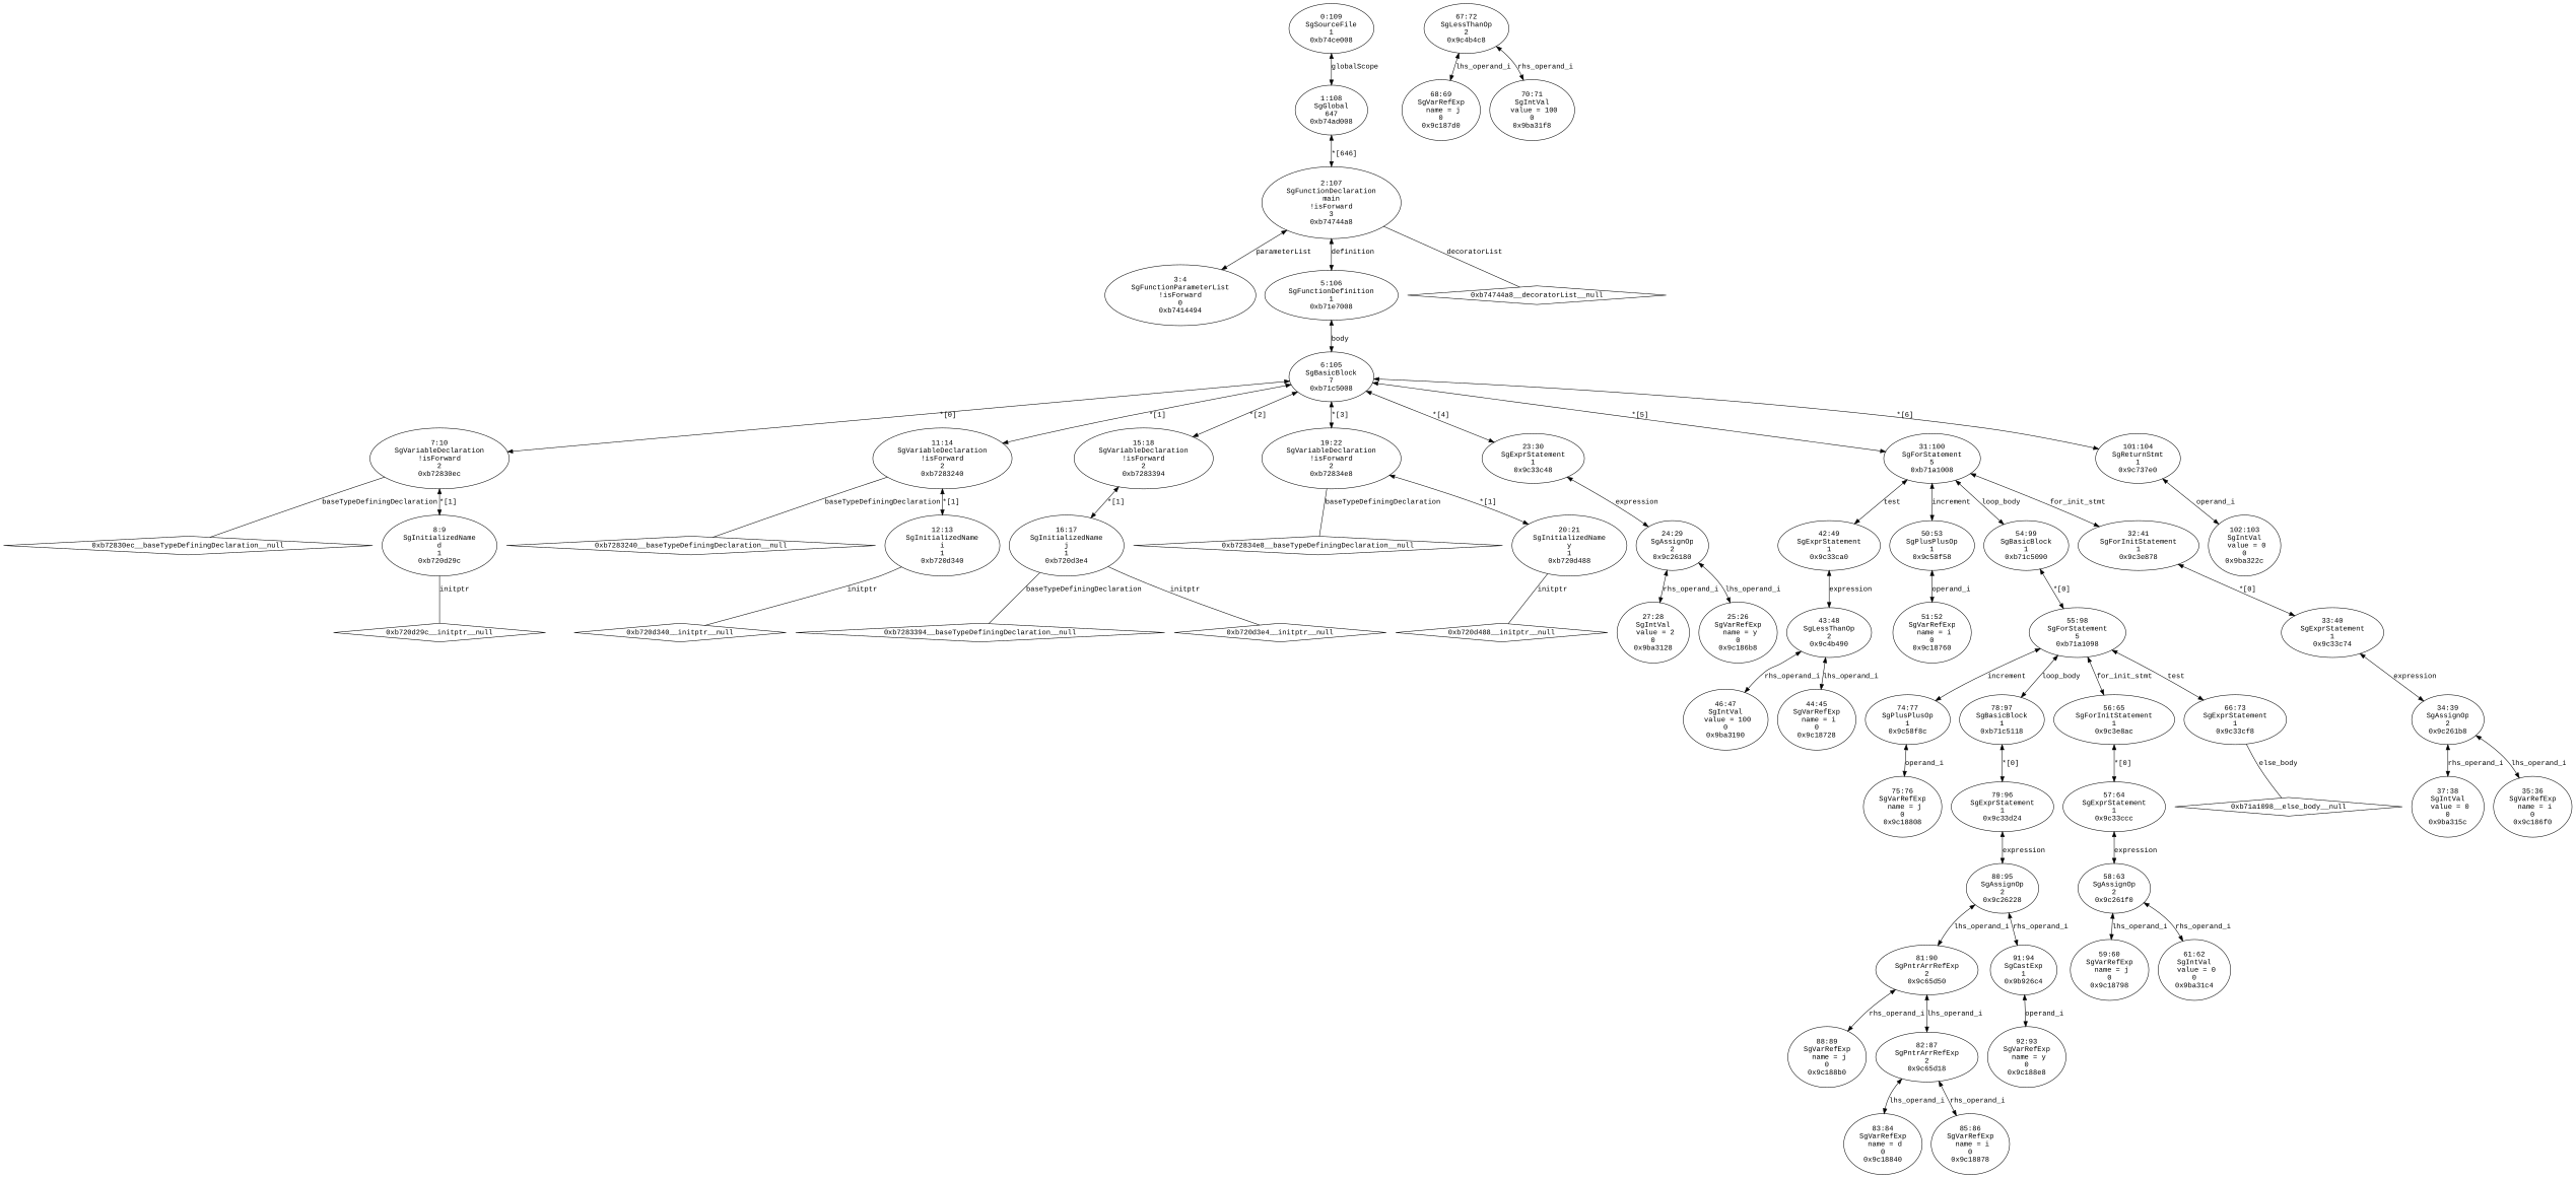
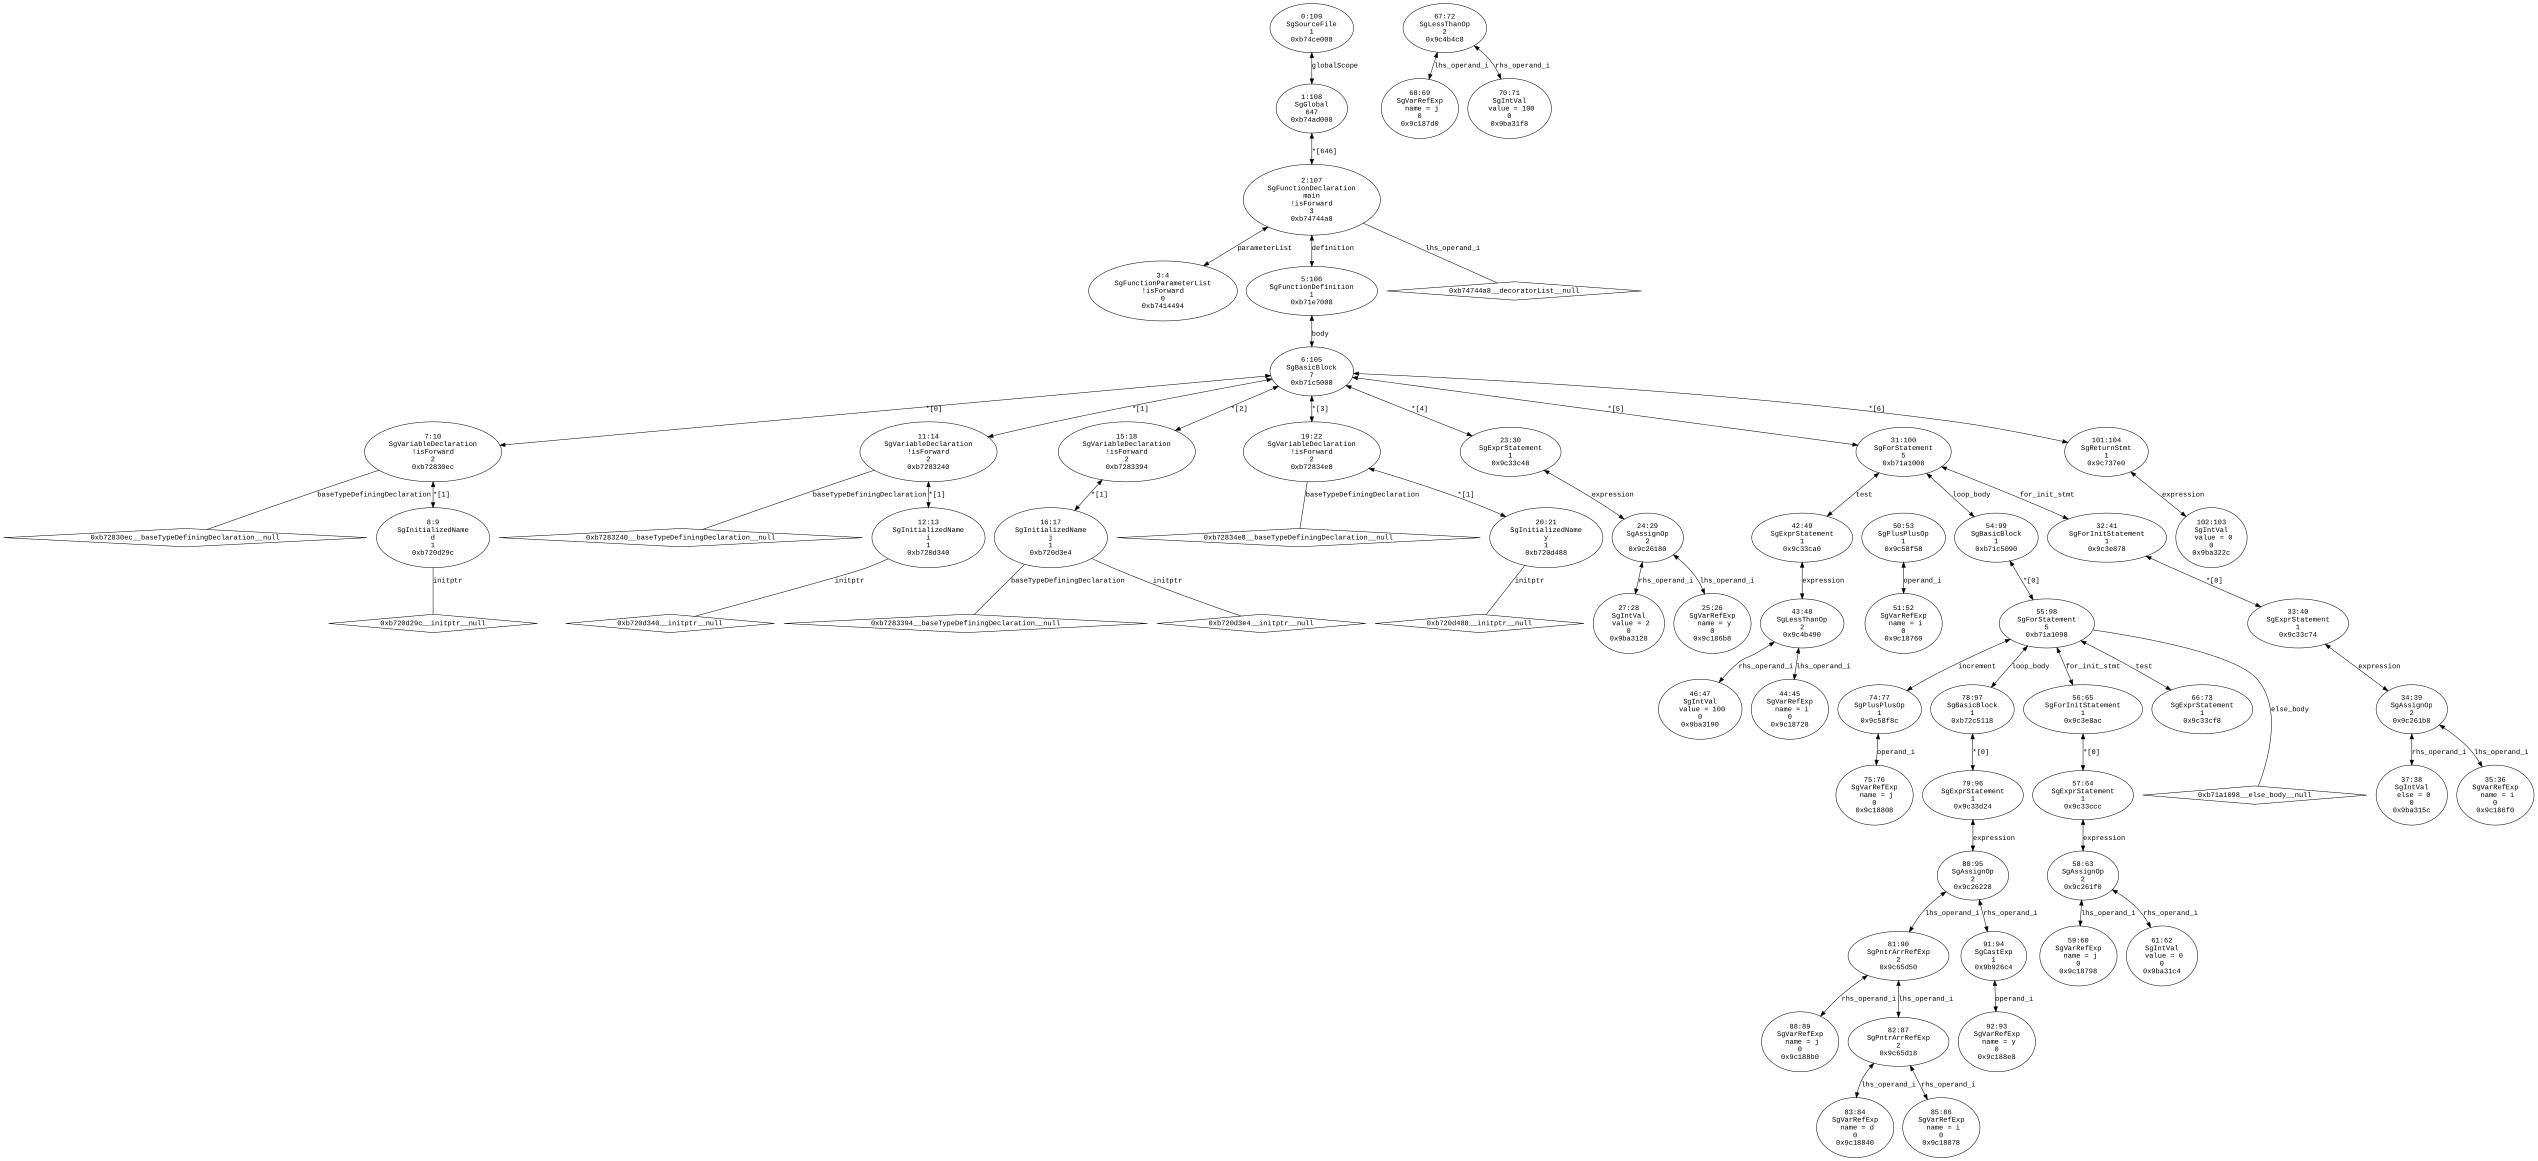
  digraph {
    fontname="Liberation Mono"
    node [fontname="Liberation Mono"]
    edge [dir=both fontname="Liberation Mono"]
    n1 [label="3:4\nSgFunctionParameterList\n!isForward\n0\n0xb7414494\n"]
    n2 [label="8:9\nSgInitializedName\nd\n1\n0xb720d29c\n"]
    "0xb720d29c__initptr__null" [shape=diamond]
    n4 [label="7:10\nSgVariableDeclaration\n!isForward\n2\n0xb72830ec\n"]
    "0xb72830ec__baseTypeDefiningDeclaration__null" [shape=diamond]
    n6 [label="12:13\nSgInitializedName\ni\n1\n0xb720d340\n"]
    "0xb720d340__initptr__null" [shape=diamond]
    n8 [label="11:14\nSgVariableDeclaration\n!isForward\n2\n0xb7283240\n"]
    "0xb7283240__baseTypeDefiningDeclaration__null" [shape=diamond]
    n10 [label="16:17\nSgInitializedName\nj\n1\n0xb720d3e4\n"]
    "0xb720d3e4__initptr__null" [shape=diamond]
    "0xb7283394__baseTypeDefiningDeclaration__null" [shape=diamond]
    n13 [label="15:18\nSgVariableDeclaration\n!isForward\n2\n0xb7283394\n"]
    n14 [label="20:21\nSgInitializedName\ny\n1\n0xb720d488\n"]
    "0xb720d488__initptr__null" [shape=diamond]
    n16 [label="19:22\nSgVariableDeclaration\n!isForward\n2\n0xb72834e8\n"]
    "0xb72834e8__baseTypeDefiningDeclaration__null" [shape=diamond]
    n18 [label="25:26\nSgVarRefExp\n name = y\n0\n0x9c186b8\n"]
    n19 [label="27:28\nSgIntVal\n value = 2\n0\n0x9ba3128\n"]
    n20 [label="24:29\nSgAssignOp\n2\n0x9c26180\n"]
    n21 [label="23:30\nSgExprStatement\n1\n0x9c33c48\n"]
    n22 [label="35:36\nSgVarRefExp\n name = i\n0\n0x9c186f0\n"]
-   n23 [label="37:38\nSgIntVal\n value = 0\n0\n0x9ba315c\n"]
+   n23 [label="37:38\nSgIntVal\n else = 0\n0\n0x9ba315c\n"]
    n24 [label="34:39\nSgAssignOp\n2\n0x9c261b8\n"]
    n25 [label="33:40\nSgExprStatement\n1\n0x9c33c74\n"]
    n26 [label="32:41\nSgForInitStatement\n1\n0x9c3e878\n"]
    n27 [label="44:45\nSgVarRefExp\n name = i\n0\n0x9c18728\n"]
    n28 [label="46:47\nSgIntVal\n value = 100\n0\n0x9ba3190\n"]
    n29 [label="43:48\nSgLessThanOp\n2\n0x9c4b490\n"]
    n30 [label="42:49\nSgExprStatement\n1\n0x9c33ca0\n"]
    n31 [label="51:52\nSgVarRefExp\n name = i\n0\n0x9c18760\n"]
    n32 [label="50:53\nSgPlusPlusOp\n1\n0x9c58f58\n"]
    n33 [label="59:60\nSgVarRefExp\n name = j\n0\n0x9c18798\n"]
    n34 [label="61:62\nSgIntVal\n value = 0\n0\n0x9ba31c4\n"]
    n35 [label="58:63\nSgAssignOp\n2\n0x9c261f0\n"]
    n36 [label="57:64\nSgExprStatement\n1\n0x9c33ccc\n"]
    n37 [label="56:65\nSgForInitStatement\n1\n0x9c3e8ac\n"]
    n38 [label="68:69\nSgVarRefExp\n name = j\n0\n0x9c187d0\n"]
    n39 [label="70:71\nSgIntVal\n value = 100\n0\n0x9ba31f8\n"]
    n40 [label="67:72\nSgLessThanOp\n2\n0x9c4b4c8\n"]
    n41 [label="66:73\nSgExprStatement\n1\n0x9c33cf8\n"]
    n42 [label="75:76\nSgVarRefExp\n name = j\n0\n0x9c18808\n"]
    n43 [label="74:77\nSgPlusPlusOp\n1\n0x9c58f8c\n"]
    n44 [label="83:84\nSgVarRefExp\n name = d\n0\n0x9c18840\n"]
    n45 [label="85:86\nSgVarRefExp\n name = i\n0\n0x9c18878\n"]
    n46 [label="82:87\nSgPntrArrRefExp\n2\n0x9c65d18\n"]
    n47 [label="88:89\nSgVarRefExp\n name = j\n0\n0x9c188b0\n"]
    n48 [label="81:90\nSgPntrArrRefExp\n2\n0x9c65d50\n"]
    n49 [label="92:93\nSgVarRefExp\n name = y\n0\n0x9c188e8\n"]
    n50 [label="91:94\nSgCastExp\n1\n0x9b926c4\n"]
    n51 [label="80:95\nSgAssignOp\n2\n0x9c26228\n"]
    n52 [label="79:96\nSgExprStatement\n1\n0x9c33d24\n"]
-   n53 [label="78:97\nSgBasicBlock\n1\n0xb71c5118\n"]
+   n53 [label="78:97\nSgBasicBlock\n1\n0xb72c5118\n"]
    n54 [label="55:98\nSgForStatement\n5\n0xb71a1098\n"]
    "0xb71a1098__else_body__null" [shape=diamond]
    n56 [label="54:99\nSgBasicBlock\n1\n0xb71c5090\n"]
    n57 [label="31:100\nSgForStatement\n5\n0xb71a1008\n"]
    n58 [label="102:103\nSgIntVal\n value = 0\n0\n0x9ba322c\n"]
    n59 [label="101:104\nSgReturnStmt\n1\n0x9c737e0\n"]
    n60 [label="6:105\nSgBasicBlock\n7\n0xb71c5008\n"]
    n61 [label="5:106\nSgFunctionDefinition\n1\n0xb71e7008\n"]
    n62 [label="2:107\nSgFunctionDeclaration\nmain\n!isForward\n3\n0xb74744a8\n"]
    "0xb74744a8__decoratorList__null" [shape=diamond]
    n64 [label="1:108\nSgGlobal\n647\n0xb74ad008\n"]
    n65 [label="0:109\nSgSourceFile\n1\n0xb74ce008\n"]
    n2 -> "0xb720d29c__initptr__null" [dir=none label=initptr]
    n4 -> n2 [label="*[1]"]
    n4 -> "0xb72830ec__baseTypeDefiningDeclaration__null" [dir=none label=baseTypeDefiningDeclaration]
    n6 -> "0xb720d340__initptr__null" [dir=none label=initptr]
    n8 -> n6 [label="*[1]"]
    n8 -> "0xb7283240__baseTypeDefiningDeclaration__null" [dir=none label=baseTypeDefiningDeclaration]
    n10 -> "0xb720d3e4__initptr__null" [dir=none label=initptr]
    n10 -> "0xb7283394__baseTypeDefiningDeclaration__null" [dir=none label=baseTypeDefiningDeclaration]
    n13 -> n10 [label="*[1]"]
    n14 -> "0xb720d488__initptr__null" [dir=none label=initptr]
    n16 -> n14 [label="*[1]"]
    n16 -> "0xb72834e8__baseTypeDefiningDeclaration__null" [dir=none label=baseTypeDefiningDeclaration]
    n20 -> n18 [label=lhs_operand_i]
    n20 -> n19 [label=rhs_operand_i]
    n21 -> n20 [label=expression]
    n24 -> n22 [label=lhs_operand_i]
    n24 -> n23 [label=rhs_operand_i]
    n25 -> n24 [label=expression]
    n26 -> n25 [label="*[0]"]
    n29 -> n27 [label=lhs_operand_i]
    n29 -> n28 [label=rhs_operand_i]
    n30 -> n29 [label=expression]
    n32 -> n31 [label=operand_i]
    n35 -> n33 [label=lhs_operand_i]
    n35 -> n34 [label=rhs_operand_i]
    n36 -> n35 [label=expression]
    n37 -> n36 [label="*[0]"]
    n40 -> n38 [label=lhs_operand_i]
    n40 -> n39 [label=rhs_operand_i]
    n43 -> n42 [label=operand_i]
    n46 -> n44 [label=lhs_operand_i]
    n46 -> n45 [label=rhs_operand_i]
    n48 -> n46 [label=lhs_operand_i]
    n48 -> n47 [label=rhs_operand_i]
    n50 -> n49 [label=operand_i]
    n51 -> n48 [label=lhs_operand_i]
    n51 -> n50 [label=rhs_operand_i]
    n52 -> n51 [label=expression]
    n53 -> n52 [label="*[0]"]
    n54 -> n37 [label=for_init_stmt]
    n54 -> n41 [label=test]
    n54 -> n43 [label=increment]
    n54 -> n53 [label=loop_body]
-   n41 -> "0xb71a1098__else_body__null" [dir=none label=else_body]
+   n54 -> "0xb71a1098__else_body__null" [dir=none label=else_body]
    n56 -> n54 [label="*[0]"]
    n57 -> n26 [label=for_init_stmt]
    n57 -> n30 [label=test]
-   n57 -> n32 [label=increment]
    n57 -> n56 [label=loop_body]
-   n59 -> n58 [label=operand_i]
+   n59 -> n58 [label=expression]
    n60 -> n4 [label="*[0]"]
    n60 -> n8 [label="*[1]"]
    n60 -> n13 [label="*[2]"]
    n60 -> n16 [label="*[3]"]
    n60 -> n21 [label="*[4]"]
    n60 -> n57 [label="*[5]"]
    n60 -> n59 [label="*[6]"]
    n61 -> n60 [label=body]
    n62 -> n1 [label=parameterList]
    n62 -> n61 [label=definition]
-   n62 -> "0xb74744a8__decoratorList__null" [dir=none label=decoratorList]
+   n62 -> "0xb74744a8__decoratorList__null" [dir=none label=lhs_operand_i]
    n64 -> n62 [label="*[646]"]
    n65 -> n64 [label=globalScope]
  }
